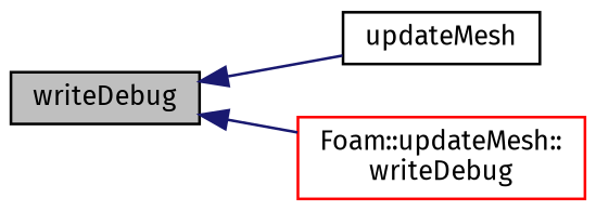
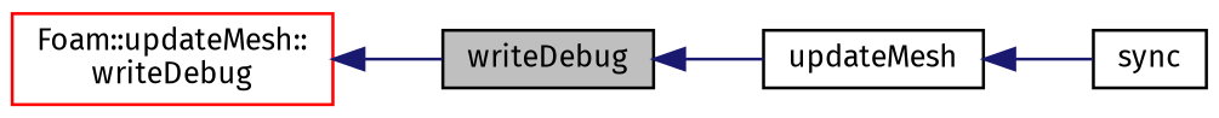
  digraph {
    fontname="Fira Sans"
    rankdir=LR
    node [color=black fontname="Fira Sans" fontsize=10 shape=record]
    edge [color=midnightblue dir=back fontname="Fira Sans" fontsize=10 labelfontname=Helvetica labelfontsize=10 style=solid]
    n1 [fillcolor=grey75 fontcolor=black height=0.2 label=writeDebug style=filled width=0.4]
    n2 [height=0.2 label=updateMesh width=0.4]
    n3 [color=red height=0.2 label="Foam::updateMesh::\lwriteDebug" width=0.4]
+   n4 [height=0.2 label=sync width=0.4]
    n1 -> n2
-   n1 -> n3
+   n3 -> n1
+   n2 -> n4
  }
